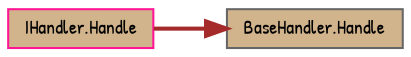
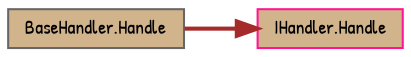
  digraph {
    rankdir=RL
    fontname="Patrick Hand"
    node [fillcolor=tan fontname="Patrick Hand" fontsize=10 shape=record style=filled]
    n1 [color=deeppink fontcolor=black height=0.2 label="IHandler.Handle" width=0.4]
    n2 [color=gray40 height=0.2 label="BaseHandler.Handle" width=0.4]
-   n2 -> n1 [color=brown dir=back fontname="Patrick Hand" fontsize=10 labelfontname=Helvetica labelfontsize=10 style=bold]
+   n1 -> n2 [color=brown dir=back fontname="Patrick Hand" fontsize=10 labelfontname=Helvetica labelfontsize=10 style=bold]
  }
